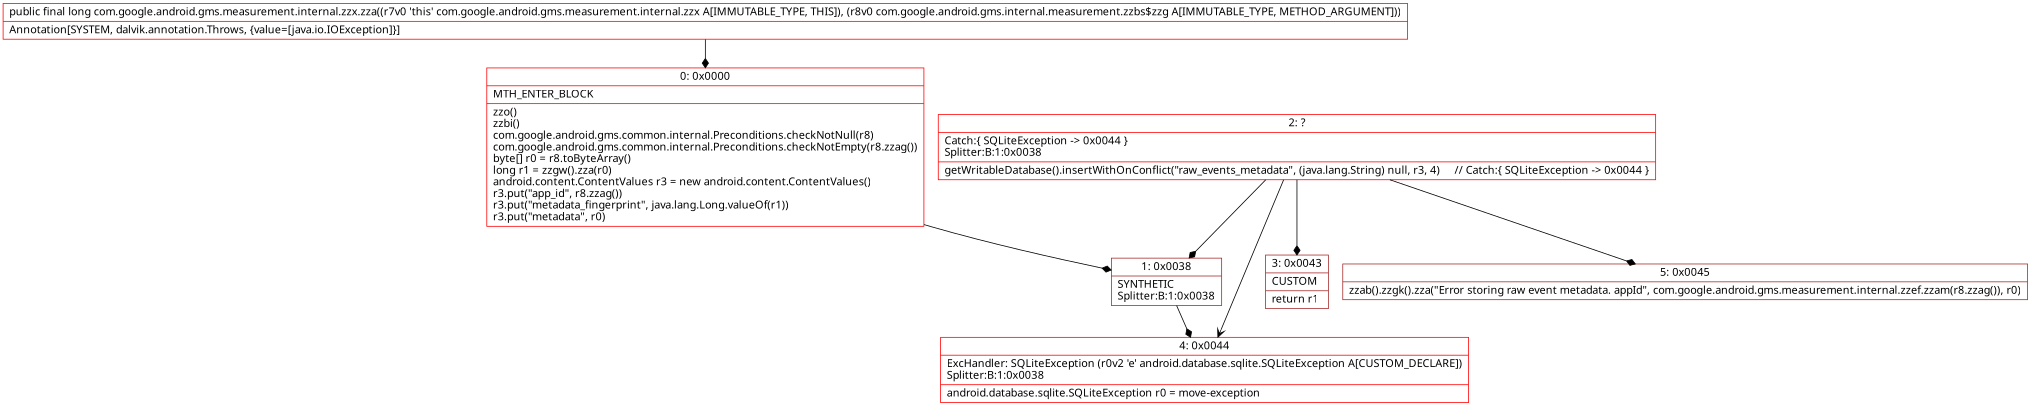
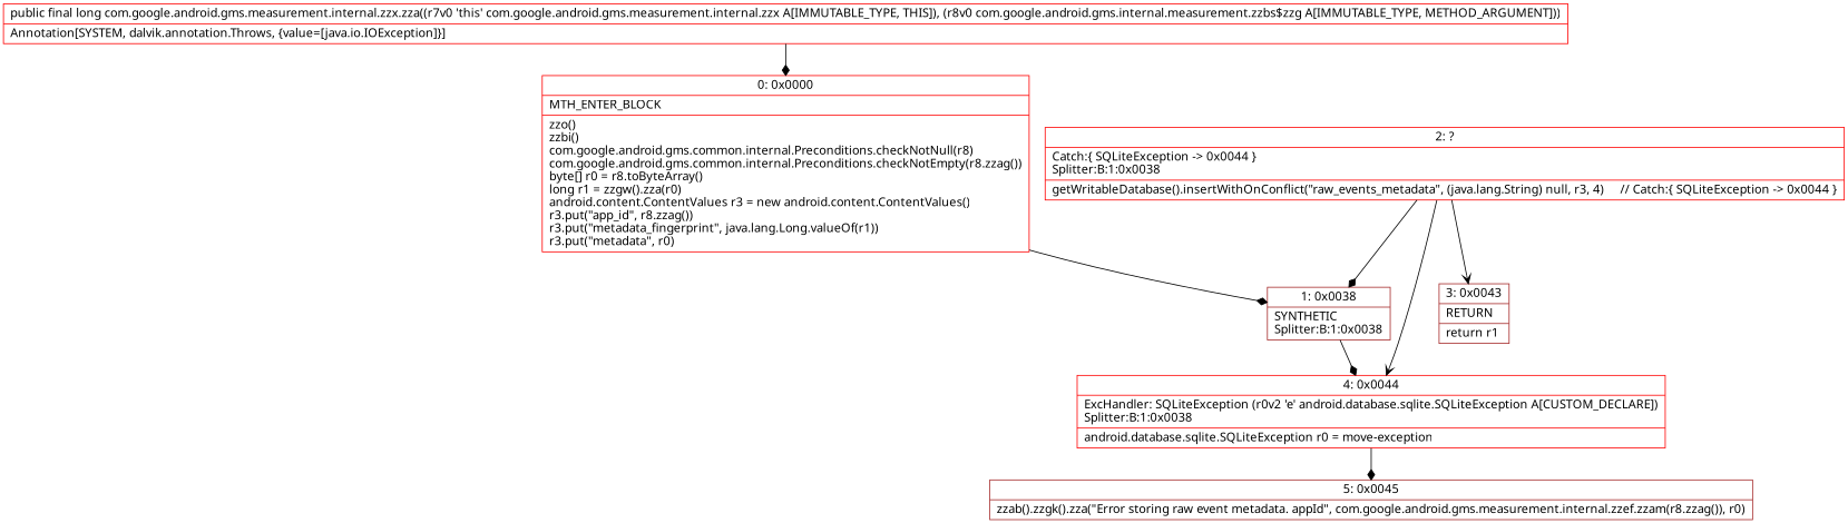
  digraph {
    fontname="Noto Sans"
    node [color=red fontname="Noto Sans" shape=record]
    edge [arrowhead=diamond fontname="Noto Sans"]
    n1 [label="{0\:\ 0x0000|MTH_ENTER_BLOCK\l|zzo()\lzzbi()\lcom.google.android.gms.common.internal.Preconditions.checkNotNull(r8)\lcom.google.android.gms.common.internal.Preconditions.checkNotEmpty(r8.zzag())\lbyte[] r0 = r8.toByteArray()\llong r1 = zzgw().zza(r0)\landroid.content.ContentValues r3 = new android.content.ContentValues()\lr3.put(\"app_id\", r8.zzag())\lr3.put(\"metadata_fingerprint\", java.lang.Long.valueOf(r1))\lr3.put(\"metadata\", r0)\l}"]
    n2 [color=brown label="{1\:\ 0x0038|SYNTHETIC\lSplitter:B:1:0x0038\l}"]
    n3 [label="{4\:\ 0x0044|ExcHandler: SQLiteException (r0v2 'e' android.database.sqlite.SQLiteException A[CUSTOM_DECLARE])\lSplitter:B:1:0x0038\l|android.database.sqlite.SQLiteException r0 = move\-exception\l}"]
    n4 [label="{2\:\ ?|Catch:\{ SQLiteException \-\> 0x0044 \}\lSplitter:B:1:0x0038\l|getWritableDatabase().insertWithOnConflict(\"raw_events_metadata\", (java.lang.String) null, r3, 4)     \/\/ Catch:\{ SQLiteException \-\> 0x0044 \}\l}"]
-   n5 [color=brown label="{3\:\ 0x0043|CUSTOM\l|return r1\l}"]
+   n5 [color=brown label="{3\:\ 0x0043|RETURN\l|return r1\l}"]
    n6 [color=brown label="{5\:\ 0x0045|zzab().zzgk().zza(\"Error storing raw event metadata. appId\", com.google.android.gms.measurement.internal.zzef.zzam(r8.zzag()), r0)\l}"]
    n7 [label="{public final long com.google.android.gms.measurement.internal.zzx.zza((r7v0 'this' com.google.android.gms.measurement.internal.zzx A[IMMUTABLE_TYPE, THIS]), (r8v0 com.google.android.gms.internal.measurement.zzbs$zzg A[IMMUTABLE_TYPE, METHOD_ARGUMENT]))  | Annotation[SYSTEM, dalvik.annotation.Throws, \{value=[java.io.IOException]\}]\l}"]
    n1 -> n2
    n2 -> n3
-   n4 -> n6
+   n3 -> n6
    n4 -> n2
    n4 -> n3 [arrowhead=vee]
-   n4 -> n5
+   n4 -> n5 [arrowhead=vee]
    n7 -> n1
  }
